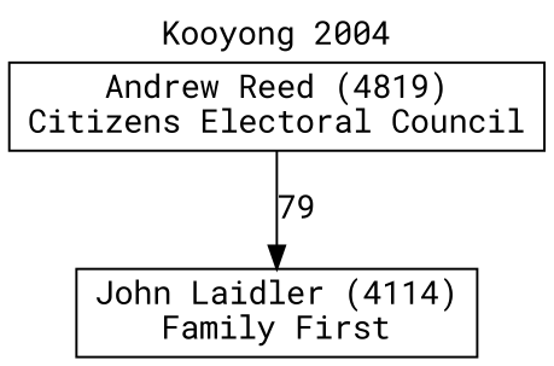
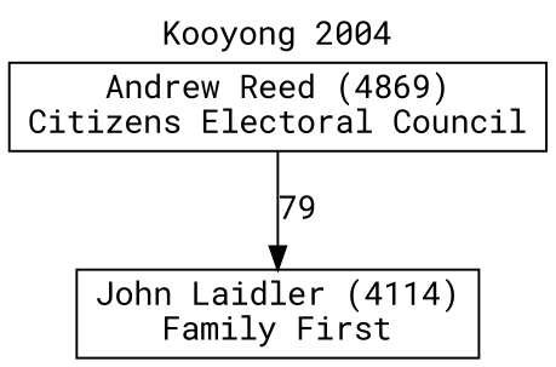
  digraph {
    label="Kooyong 2004"
    labelloc=t
    mclimit=10
    fontname="Roboto Mono"
    node [shape=box fontname="Roboto Mono"]
    n1 [label="John Laidler (4114)\nFamily First"]
-   n2 [label="Andrew Reed (4819)\nCitizens Electoral Council"]
+   n2 [label="Andrew Reed (4869)\nCitizens Electoral Council"]
    n2 -> n1 [label=79 fontname="Roboto Mono"]
  }
